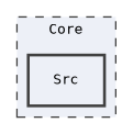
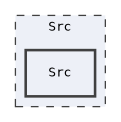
  digraph {
    compound=true
    fontname="DejaVu Sans Mono"
    n1 [color=grey25 fillcolor="#edf0f7" fontname="DejaVu Sans Mono" fontsize=10 label=Src shape=box style="filled,bold,"]
    subgraph cluster_1 {
      bgcolor="#edf0f7"
      fontsize=10
-     label=Core
+     label=Src
      pencolor=grey25
      style="filled,dashed,"
      n1
    }
  }
